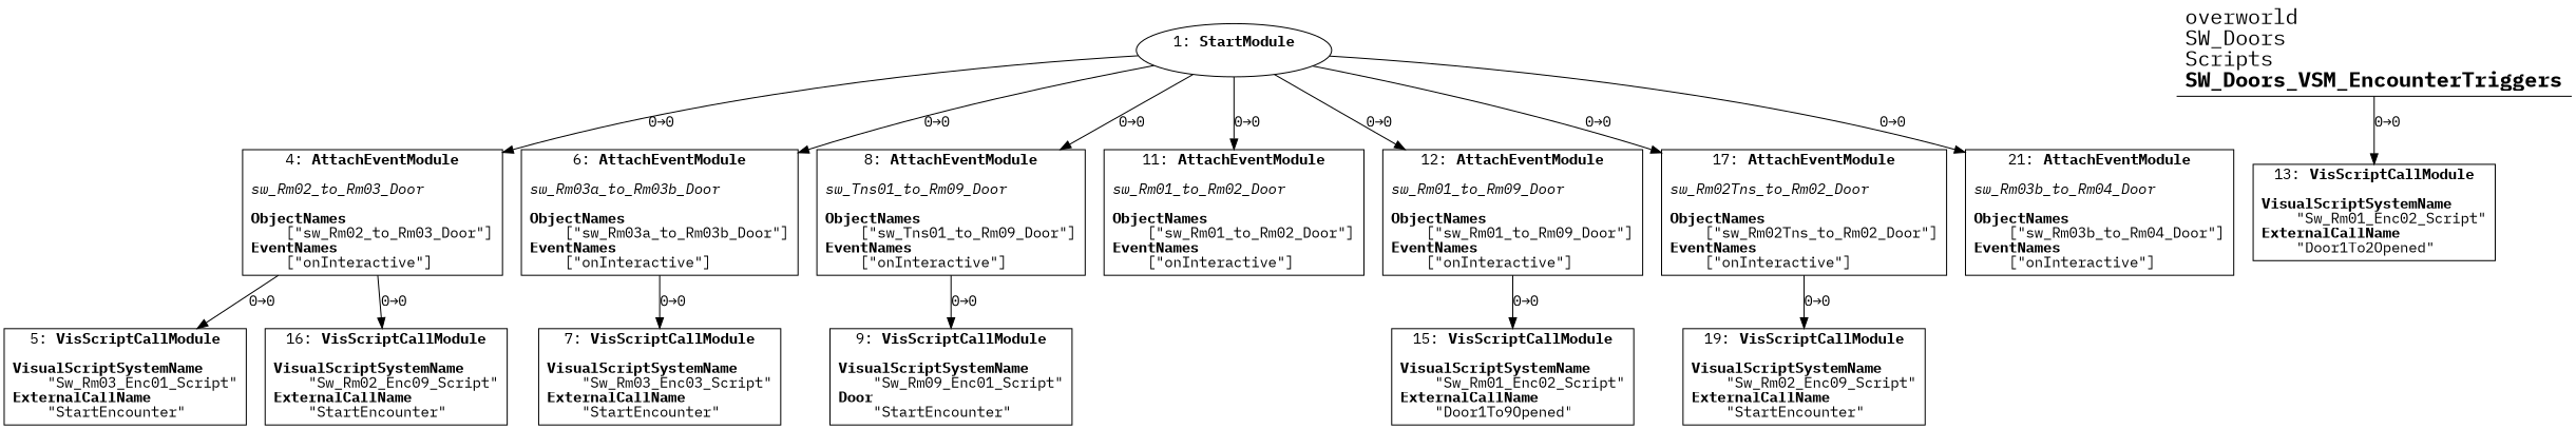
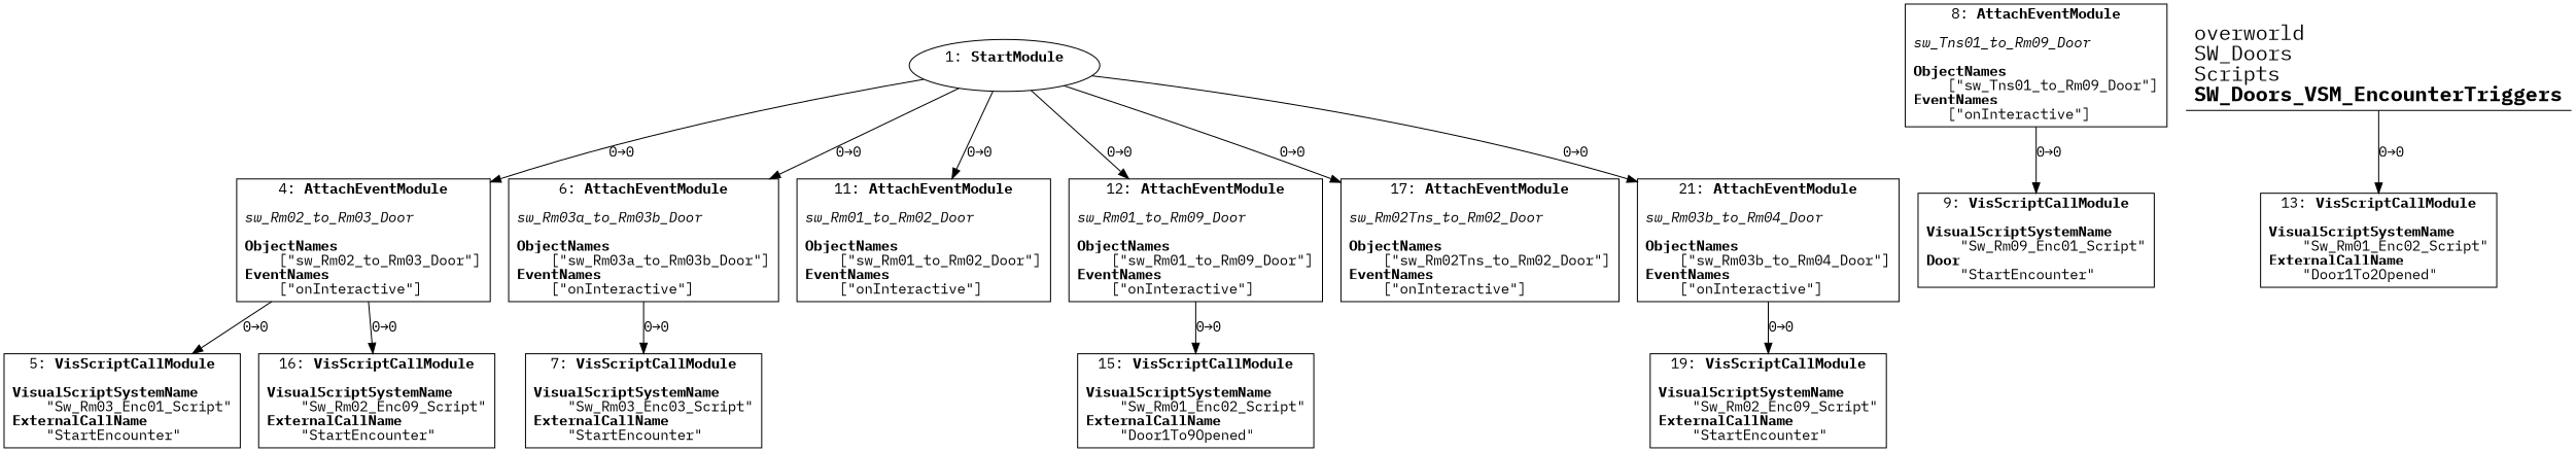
  digraph {
    fontname="IBM Plex Mono"
    splines=spline
    node [fontname="IBM Plex Mono" shape=box]
    edge [fontname="IBM Plex Mono"]
    n1 [label=<1: <b>StartModule</b><br/><br/>> shape=oval]
    n2 [label=<4: <b>AttachEventModule</b><br/><br/><i>sw_Rm02_to_Rm03_Door<br align="left"/></i><br align="left"/><b>ObjectNames</b><br align="left"/>    [&quot;sw_Rm02_to_Rm03_Door&quot;]<br align="left"/><b>EventNames</b><br align="left"/>    [&quot;onInteractive&quot;]<br align="left"/>>]
    n3 [label=<6: <b>AttachEventModule</b><br/><br/><i>sw_Rm03a_to_Rm03b_Door<br align="left"/></i><br align="left"/><b>ObjectNames</b><br align="left"/>    [&quot;sw_Rm03a_to_Rm03b_Door&quot;]<br align="left"/><b>EventNames</b><br align="left"/>    [&quot;onInteractive&quot;]<br align="left"/>>]
    n4 [label=<8: <b>AttachEventModule</b><br/><br/><i>sw_Tns01_to_Rm09_Door<br align="left"/></i><br align="left"/><b>ObjectNames</b><br align="left"/>    [&quot;sw_Tns01_to_Rm09_Door&quot;]<br align="left"/><b>EventNames</b><br align="left"/>    [&quot;onInteractive&quot;]<br align="left"/>>]
    n5 [label=<11: <b>AttachEventModule</b><br/><br/><i>sw_Rm01_to_Rm02_Door<br align="left"/></i><br align="left"/><b>ObjectNames</b><br align="left"/>    [&quot;sw_Rm01_to_Rm02_Door&quot;]<br align="left"/><b>EventNames</b><br align="left"/>    [&quot;onInteractive&quot;]<br align="left"/>>]
    n6 [label=<12: <b>AttachEventModule</b><br/><br/><i>sw_Rm01_to_Rm09_Door<br align="left"/></i><br align="left"/><b>ObjectNames</b><br align="left"/>    [&quot;sw_Rm01_to_Rm09_Door&quot;]<br align="left"/><b>EventNames</b><br align="left"/>    [&quot;onInteractive&quot;]<br align="left"/>>]
    n7 [label=<17: <b>AttachEventModule</b><br/><br/><i>sw_Rm02Tns_to_Rm02_Door<br align="left"/></i><br align="left"/><b>ObjectNames</b><br align="left"/>    [&quot;sw_Rm02Tns_to_Rm02_Door&quot;]<br align="left"/><b>EventNames</b><br align="left"/>    [&quot;onInteractive&quot;]<br align="left"/>>]
    n8 [label=<21: <b>AttachEventModule</b><br/><br/><i>sw_Rm03b_to_Rm04_Door<br align="left"/></i><br align="left"/><b>ObjectNames</b><br align="left"/>    [&quot;sw_Rm03b_to_Rm04_Door&quot;]<br align="left"/><b>EventNames</b><br align="left"/>    [&quot;onInteractive&quot;]<br align="left"/>>]
    n9 [label=<5: <b>VisScriptCallModule</b><br/><br/><b>VisualScriptSystemName</b><br align="left"/>    &quot;Sw_Rm03_Enc01_Script&quot;<br align="left"/><b>ExternalCallName</b><br align="left"/>    &quot;StartEncounter&quot;<br align="left"/>>]
    n10 [label=<16: <b>VisScriptCallModule</b><br/><br/><b>VisualScriptSystemName</b><br align="left"/>    &quot;Sw_Rm02_Enc09_Script&quot;<br align="left"/><b>ExternalCallName</b><br align="left"/>    &quot;StartEncounter&quot;<br align="left"/>>]
    n11 [label=<7: <b>VisScriptCallModule</b><br/><br/><b>VisualScriptSystemName</b><br align="left"/>    &quot;Sw_Rm03_Enc03_Script&quot;<br align="left"/><b>ExternalCallName</b><br align="left"/>    &quot;StartEncounter&quot;<br align="left"/>>]
    n12 [label=<9: <b>VisScriptCallModule</b><br/><br/><b>VisualScriptSystemName</b><br align="left"/>    &quot;Sw_Rm09_Enc01_Script&quot;<br align="left"/><b>Door</b><br align="left"/>    &quot;StartEncounter&quot;<br align="left"/>>]
    n13 [label=<15: <b>VisScriptCallModule</b><br/><br/><b>VisualScriptSystemName</b><br align="left"/>    &quot;Sw_Rm01_Enc02_Script&quot;<br align="left"/><b>ExternalCallName</b><br align="left"/>    &quot;Door1To9Opened&quot;<br align="left"/>>]
    n14 [label=<19: <b>VisScriptCallModule</b><br/><br/><b>VisualScriptSystemName</b><br align="left"/>    &quot;Sw_Rm02_Enc09_Script&quot;<br align="left"/><b>ExternalCallName</b><br align="left"/>    &quot;StartEncounter&quot;<br align="left"/>>]
    n15 [label=<13: <b>VisScriptCallModule</b><br/><br/><b>VisualScriptSystemName</b><br align="left"/>    &quot;Sw_Rm01_Enc02_Script&quot;<br align="left"/><b>ExternalCallName</b><br align="left"/>    &quot;Door1To2Opened&quot;<br align="left"/>>]
    n16 [label=<<font point-size="20">overworld<br align="left"/>SW_Doors<br align="left"/>Scripts<br align="left"/><b>SW_Doors_VSM_EncounterTriggers</b><br align="left"/></font>> shape=underline]
    n1 -> n2 [label="0→0"]
    n1 -> n3 [label="0→0"]
-   n1 -> n4 [label="0→0"]
    n1 -> n5 [label="0→0"]
    n1 -> n6 [label="0→0"]
    n1 -> n7 [label="0→0"]
    n1 -> n8 [label="0→0"]
    n2 -> n9 [label="0→0"]
    n2 -> n10 [label="0→0"]
    n3 -> n11 [label="0→0"]
    n4 -> n12 [label="0→0"]
    n6 -> n13 [label="0→0"]
-   n7 -> n14 [label="0→0"]
+   n8 -> n14 [label="0→0"]
    n16 -> n15 [label="0→0"]
  }
